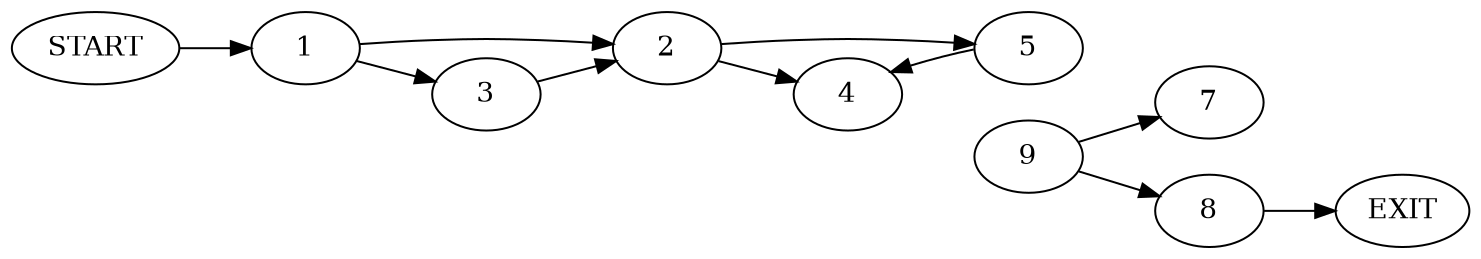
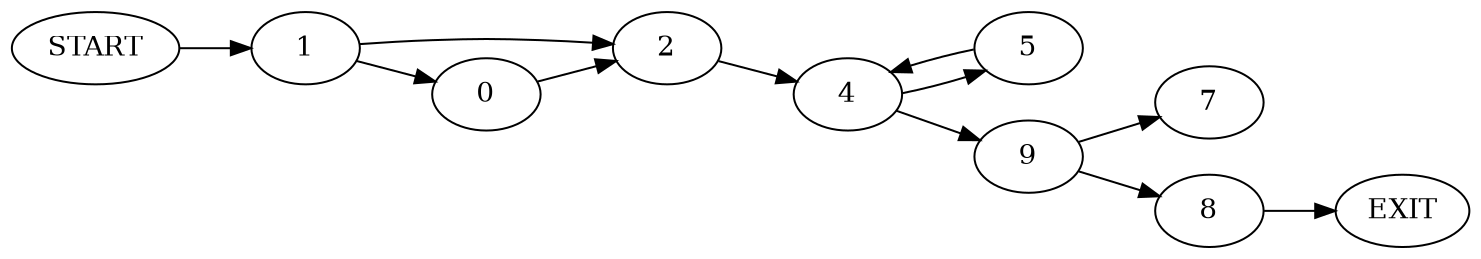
  digraph {
    rankdir=LR
    n1 [label=START]
    1
    2
-   3
+   3 [label=0]
    n5 [label=EXIT]
    4
    5
    n8 [label=9]
    7
    8
    n1 -> 1
    1 -> 2
    1 -> 3
    2 -> 4
    3 -> 2
-   2 -> 5
+   4 -> 5
+   4 -> n8
    5 -> 4
    n8 -> 7
    n8 -> 8
    8 -> n5
  }
